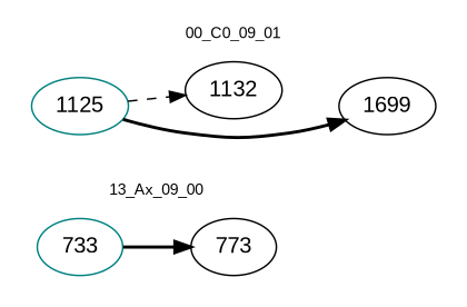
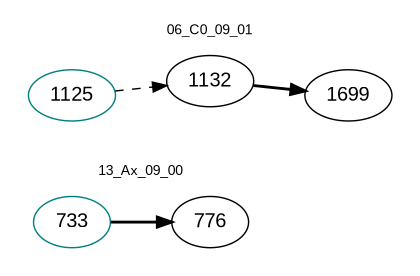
  digraph {
    fontname="Liberation Sans"
    rankdir=LR
    node [color=black fontname="Liberation Sans"]
    edge [color=black fontname="Liberation Sans" style=bold]
    n1 [color=teal label=733]
-   n2 [label=773]
+   n2 [label=776]
    n3 [color=teal label=1125]
    n4 [label=1699]
    n5 [label=1132]
    subgraph cluster_1 {
      color=white
      fontsize=10
      label="13_Ax_09_00"
      n1
      n2
    }
    subgraph cluster_2 {
      color=white
      fontsize=10
-     label="00_C0_09_01"
+     label="06_C0_09_01"
      n3
      n4
      n5
    }
    n1 -> n2
-   n3 -> n4
+   n5 -> n4
    n3 -> n5 [style=dashed]
  }
